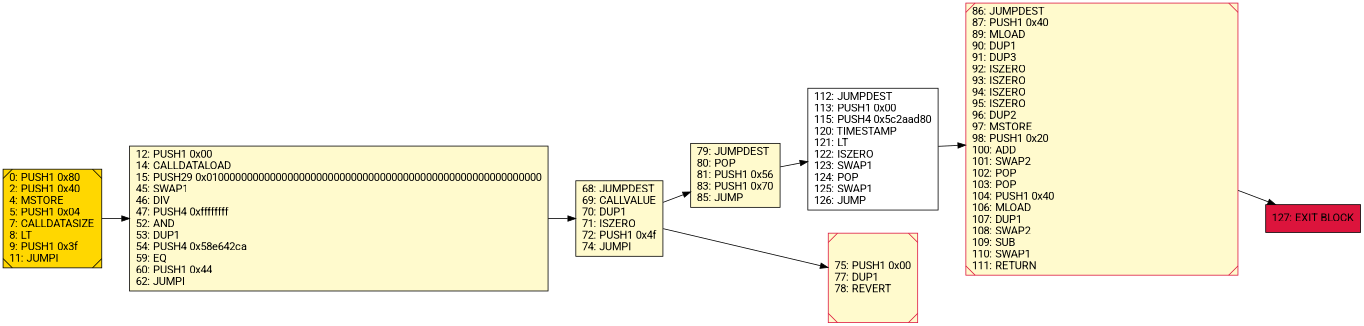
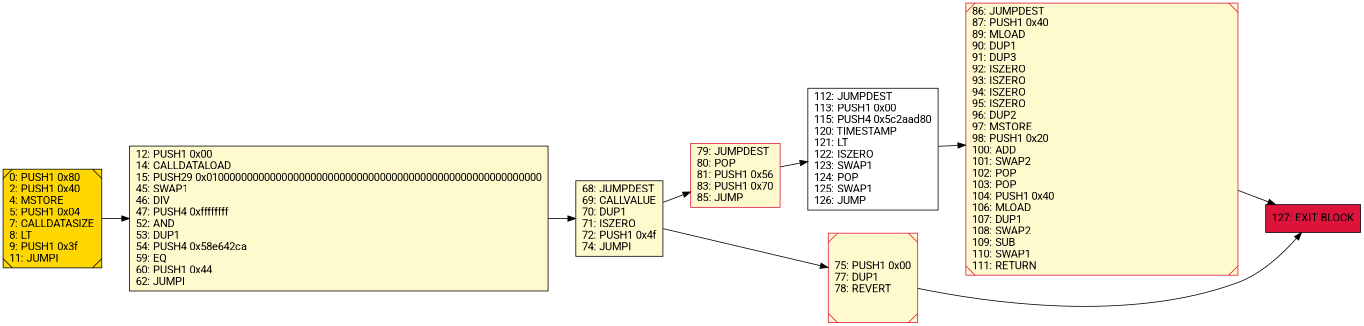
  digraph {
    fontname=Roboto
    rankdir=LR
    node [color=black fillcolor=lemonchiffon fontcolor=black fontname=Roboto shape=box style=filled]
    edge [fontname=Roboto]
    n1 [fillcolor=gold label="0: PUSH1 0x80\l2: PUSH1 0x40\l4: MSTORE\l5: PUSH1 0x04\l7: CALLDATASIZE\l8: LT\l9: PUSH1 0x3f\l11: JUMPI\l" shape=Msquare]
    n2 [label="12: PUSH1 0x00\l14: CALLDATALOAD\l15: PUSH29 0x0100000000000000000000000000000000000000000000000000000000\l45: SWAP1\l46: DIV\l47: PUSH4 0xffffffff\l52: AND\l53: DUP1\l54: PUSH4 0x58e642ca\l59: EQ\l60: PUSH1 0x44\l62: JUMPI\l"]
    n3 [label="68: JUMPDEST\l69: CALLVALUE\l70: DUP1\l71: ISZERO\l72: PUSH1 0x4f\l74: JUMPI\l"]
-   n4 [label="79: JUMPDEST\l80: POP\l81: PUSH1 0x56\l83: PUSH1 0x70\l85: JUMP\l"]
+   n4 [color=crimson label="79: JUMPDEST\l80: POP\l81: PUSH1 0x56\l83: PUSH1 0x70\l85: JUMP\l"]
    n5 [color=crimson label="75: PUSH1 0x00\l77: DUP1\l78: REVERT\l" shape=Msquare]
    n6 [fillcolor=white label="112: JUMPDEST\l113: PUSH1 0x00\l115: PUSH4 0x5c2aad80\l120: TIMESTAMP\l121: LT\l122: ISZERO\l123: SWAP1\l124: POP\l125: SWAP1\l126: JUMP\l"]
    n7 [fillcolor=crimson label="127: EXIT BLOCK\l"]
    n8 [color=crimson label="86: JUMPDEST\l87: PUSH1 0x40\l89: MLOAD\l90: DUP1\l91: DUP3\l92: ISZERO\l93: ISZERO\l94: ISZERO\l95: ISZERO\l96: DUP2\l97: MSTORE\l98: PUSH1 0x20\l100: ADD\l101: SWAP2\l102: POP\l103: POP\l104: PUSH1 0x40\l106: MLOAD\l107: DUP1\l108: SWAP2\l109: SUB\l110: SWAP1\l111: RETURN\l" shape=Msquare]
    n1 -> n2
    n2 -> n3
    n3 -> n4
    n3 -> n5
    n4 -> n6
+   n5 -> n7
    n6 -> n8
    n8 -> n7
  }
